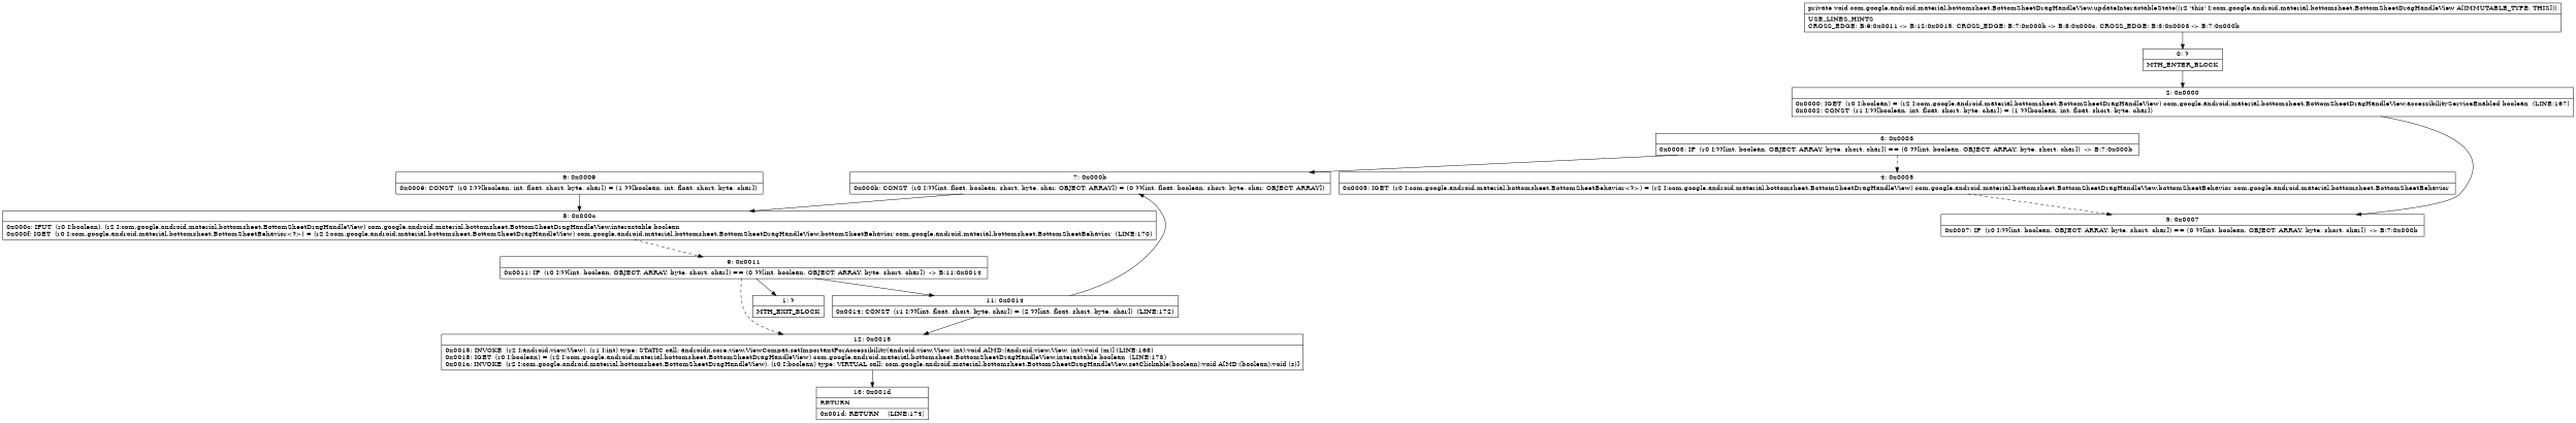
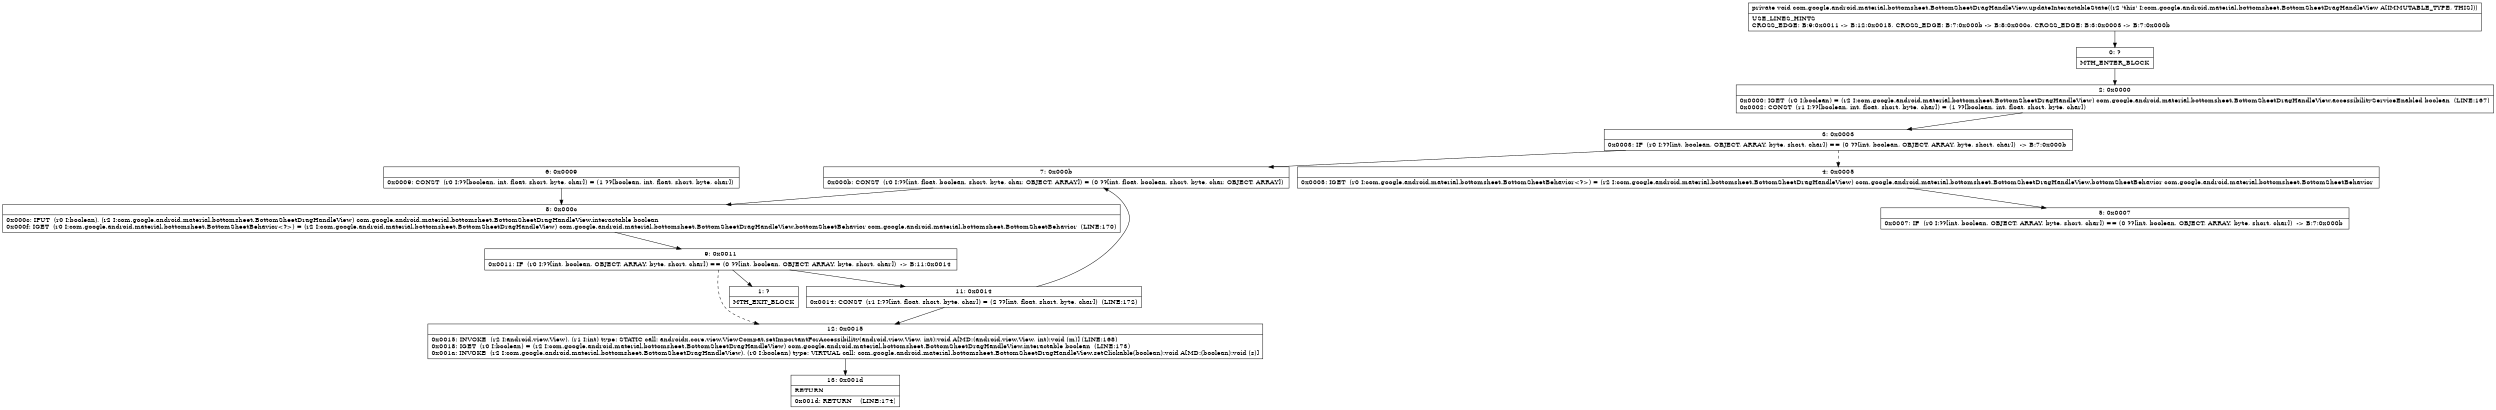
  digraph {
    node [shape=record]
    n1 [label="{0\:\ ?|MTH_ENTER_BLOCK\l}"]
    n2 [label="{2\:\ 0x0000|0x0000: IGET  (r0 I:boolean) = (r2 I:com.google.android.material.bottomsheet.BottomSheetDragHandleView) com.google.android.material.bottomsheet.BottomSheetDragHandleView.accessibilityServiceEnabled boolean  (LINE:167)\l0x0002: CONST  (r1 I:??[boolean, int, float, short, byte, char]) = (1 ??[boolean, int, float, short, byte, char]) \l}"]
    n3 [label="{3\:\ 0x0003|0x0003: IF  (r0 I:??[int, boolean, OBJECT, ARRAY, byte, short, char]) == (0 ??[int, boolean, OBJECT, ARRAY, byte, short, char])  \-\> B:7:0x000b \l}"]
    n4 [label="{4\:\ 0x0005|0x0005: IGET  (r0 I:com.google.android.material.bottomsheet.BottomSheetBehavior\<?\>) = (r2 I:com.google.android.material.bottomsheet.BottomSheetDragHandleView) com.google.android.material.bottomsheet.BottomSheetDragHandleView.bottomSheetBehavior com.google.android.material.bottomsheet.BottomSheetBehavior \l}"]
    n5 [label="{7\:\ 0x000b|0x000b: CONST  (r0 I:??[int, float, boolean, short, byte, char, OBJECT, ARRAY]) = (0 ??[int, float, boolean, short, byte, char, OBJECT, ARRAY]) \l}"]
    n6 [label="{5\:\ 0x0007|0x0007: IF  (r0 I:??[int, boolean, OBJECT, ARRAY, byte, short, char]) == (0 ??[int, boolean, OBJECT, ARRAY, byte, short, char])  \-\> B:7:0x000b \l}"]
    n7 [label="{8\:\ 0x000c|0x000c: IPUT  (r0 I:boolean), (r2 I:com.google.android.material.bottomsheet.BottomSheetDragHandleView) com.google.android.material.bottomsheet.BottomSheetDragHandleView.interactable boolean \l0x000f: IGET  (r0 I:com.google.android.material.bottomsheet.BottomSheetBehavior\<?\>) = (r2 I:com.google.android.material.bottomsheet.BottomSheetDragHandleView) com.google.android.material.bottomsheet.BottomSheetDragHandleView.bottomSheetBehavior com.google.android.material.bottomsheet.BottomSheetBehavior  (LINE:170)\l}"]
    n8 [label="{6\:\ 0x0009|0x0009: CONST  (r0 I:??[boolean, int, float, short, byte, char]) = (1 ??[boolean, int, float, short, byte, char]) \l}"]
    n9 [label="{9\:\ 0x0011|0x0011: IF  (r0 I:??[int, boolean, OBJECT, ARRAY, byte, short, char]) == (0 ??[int, boolean, OBJECT, ARRAY, byte, short, char])  \-\> B:11:0x0014 \l}"]
    n10 [label="{11\:\ 0x0014|0x0014: CONST  (r1 I:??[int, float, short, byte, char]) = (2 ??[int, float, short, byte, char])  (LINE:172)\l}"]
    n11 [label="{12\:\ 0x0015|0x0015: INVOKE  (r2 I:android.view.View), (r1 I:int) type: STATIC call: androidx.core.view.ViewCompat.setImportantForAccessibility(android.view.View, int):void A[MD:(android.view.View, int):void (m)] (LINE:168)\l0x0018: IGET  (r0 I:boolean) = (r2 I:com.google.android.material.bottomsheet.BottomSheetDragHandleView) com.google.android.material.bottomsheet.BottomSheetDragHandleView.interactable boolean  (LINE:173)\l0x001a: INVOKE  (r2 I:com.google.android.material.bottomsheet.BottomSheetDragHandleView), (r0 I:boolean) type: VIRTUAL call: com.google.android.material.bottomsheet.BottomSheetDragHandleView.setClickable(boolean):void A[MD:(boolean):void (s)]\l}"]
    n12 [label="{1\:\ ?|MTH_EXIT_BLOCK\l}"]
    n13 [label="{13\:\ 0x001d|RETURN\l|0x001d: RETURN    (LINE:174)\l}"]
    n14 [label="{private void com.google.android.material.bottomsheet.BottomSheetDragHandleView.updateInteractableState((r2 'this' I:com.google.android.material.bottomsheet.BottomSheetDragHandleView A[IMMUTABLE_TYPE, THIS]))  | USE_LINES_HINTS\lCROSS_EDGE: B:9:0x0011 \-\> B:12:0x0015, CROSS_EDGE: B:7:0x000b \-\> B:8:0x000c, CROSS_EDGE: B:3:0x0003 \-\> B:7:0x000b\l}"]
    n1 -> n2
-   n2 -> n6
+   n2 -> n3
    n3 -> n4 [style=dashed]
    n3 -> n5
-   n4 -> n6 [style=dashed]
+   n4 -> n6
    n5 -> n7
-   n7 -> n9 [style=dashed]
+   n7 -> n9
    n8 -> n7
    n9 -> n10
    n9 -> n11 [style=dashed]
    n9 -> n12
    n10 -> n5
    n10 -> n11
    n11 -> n13
    n14 -> n1
  }
